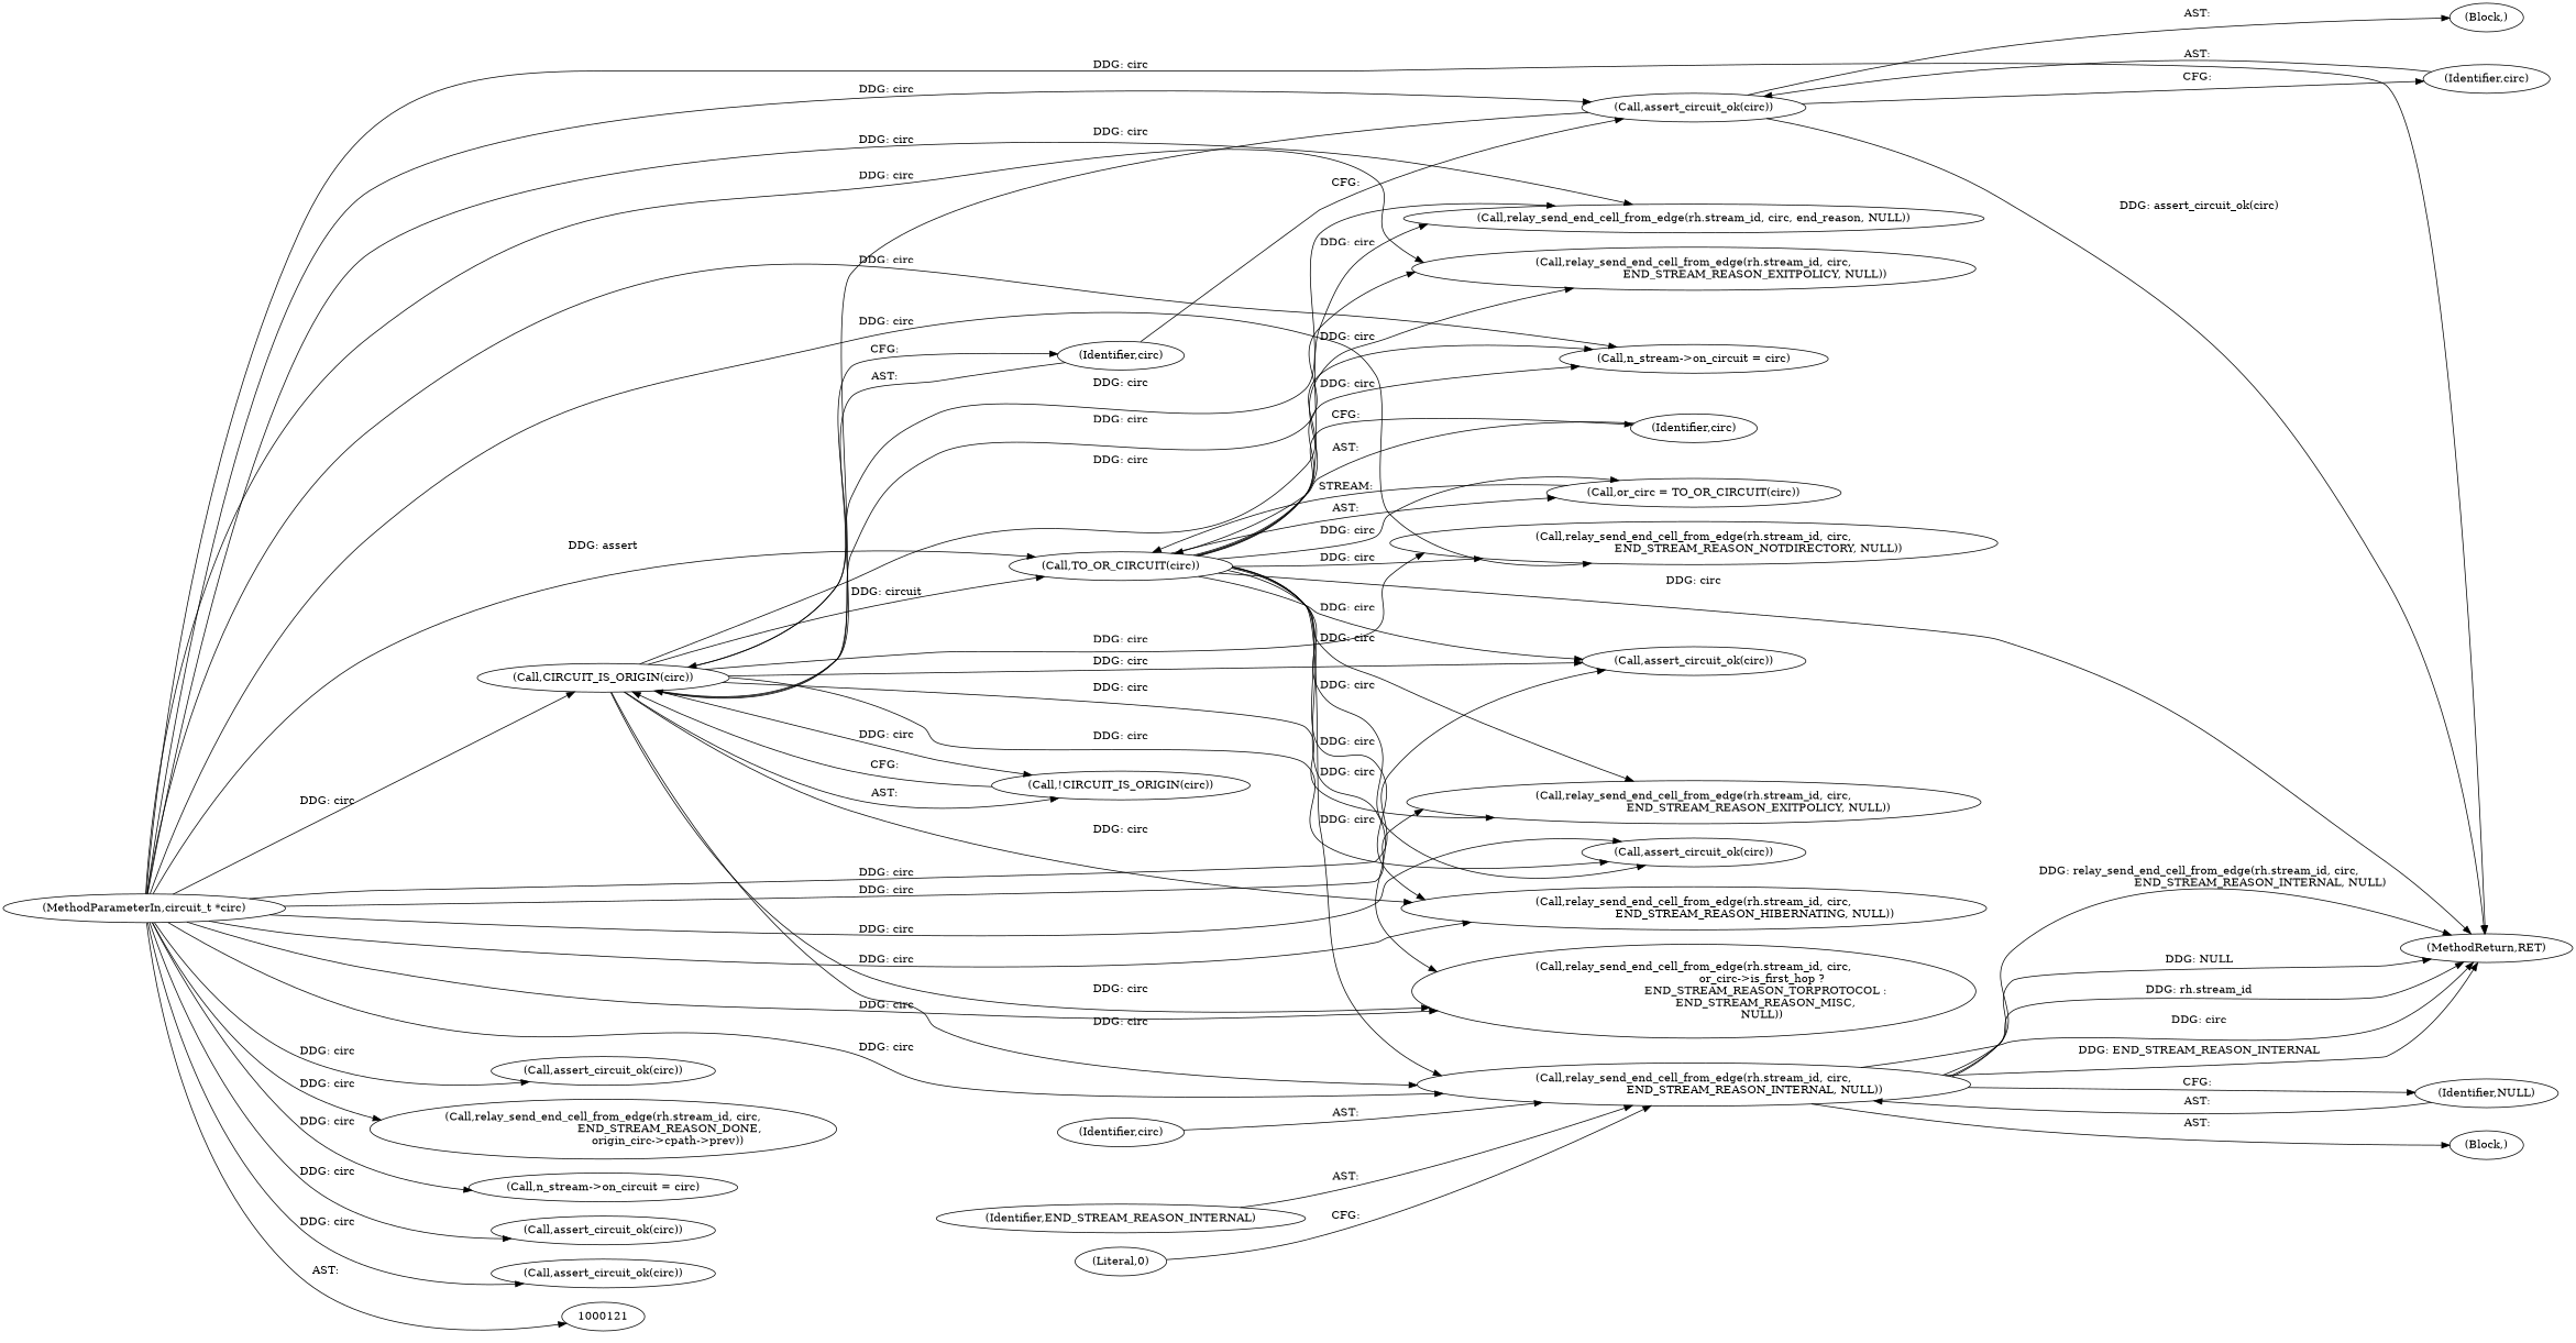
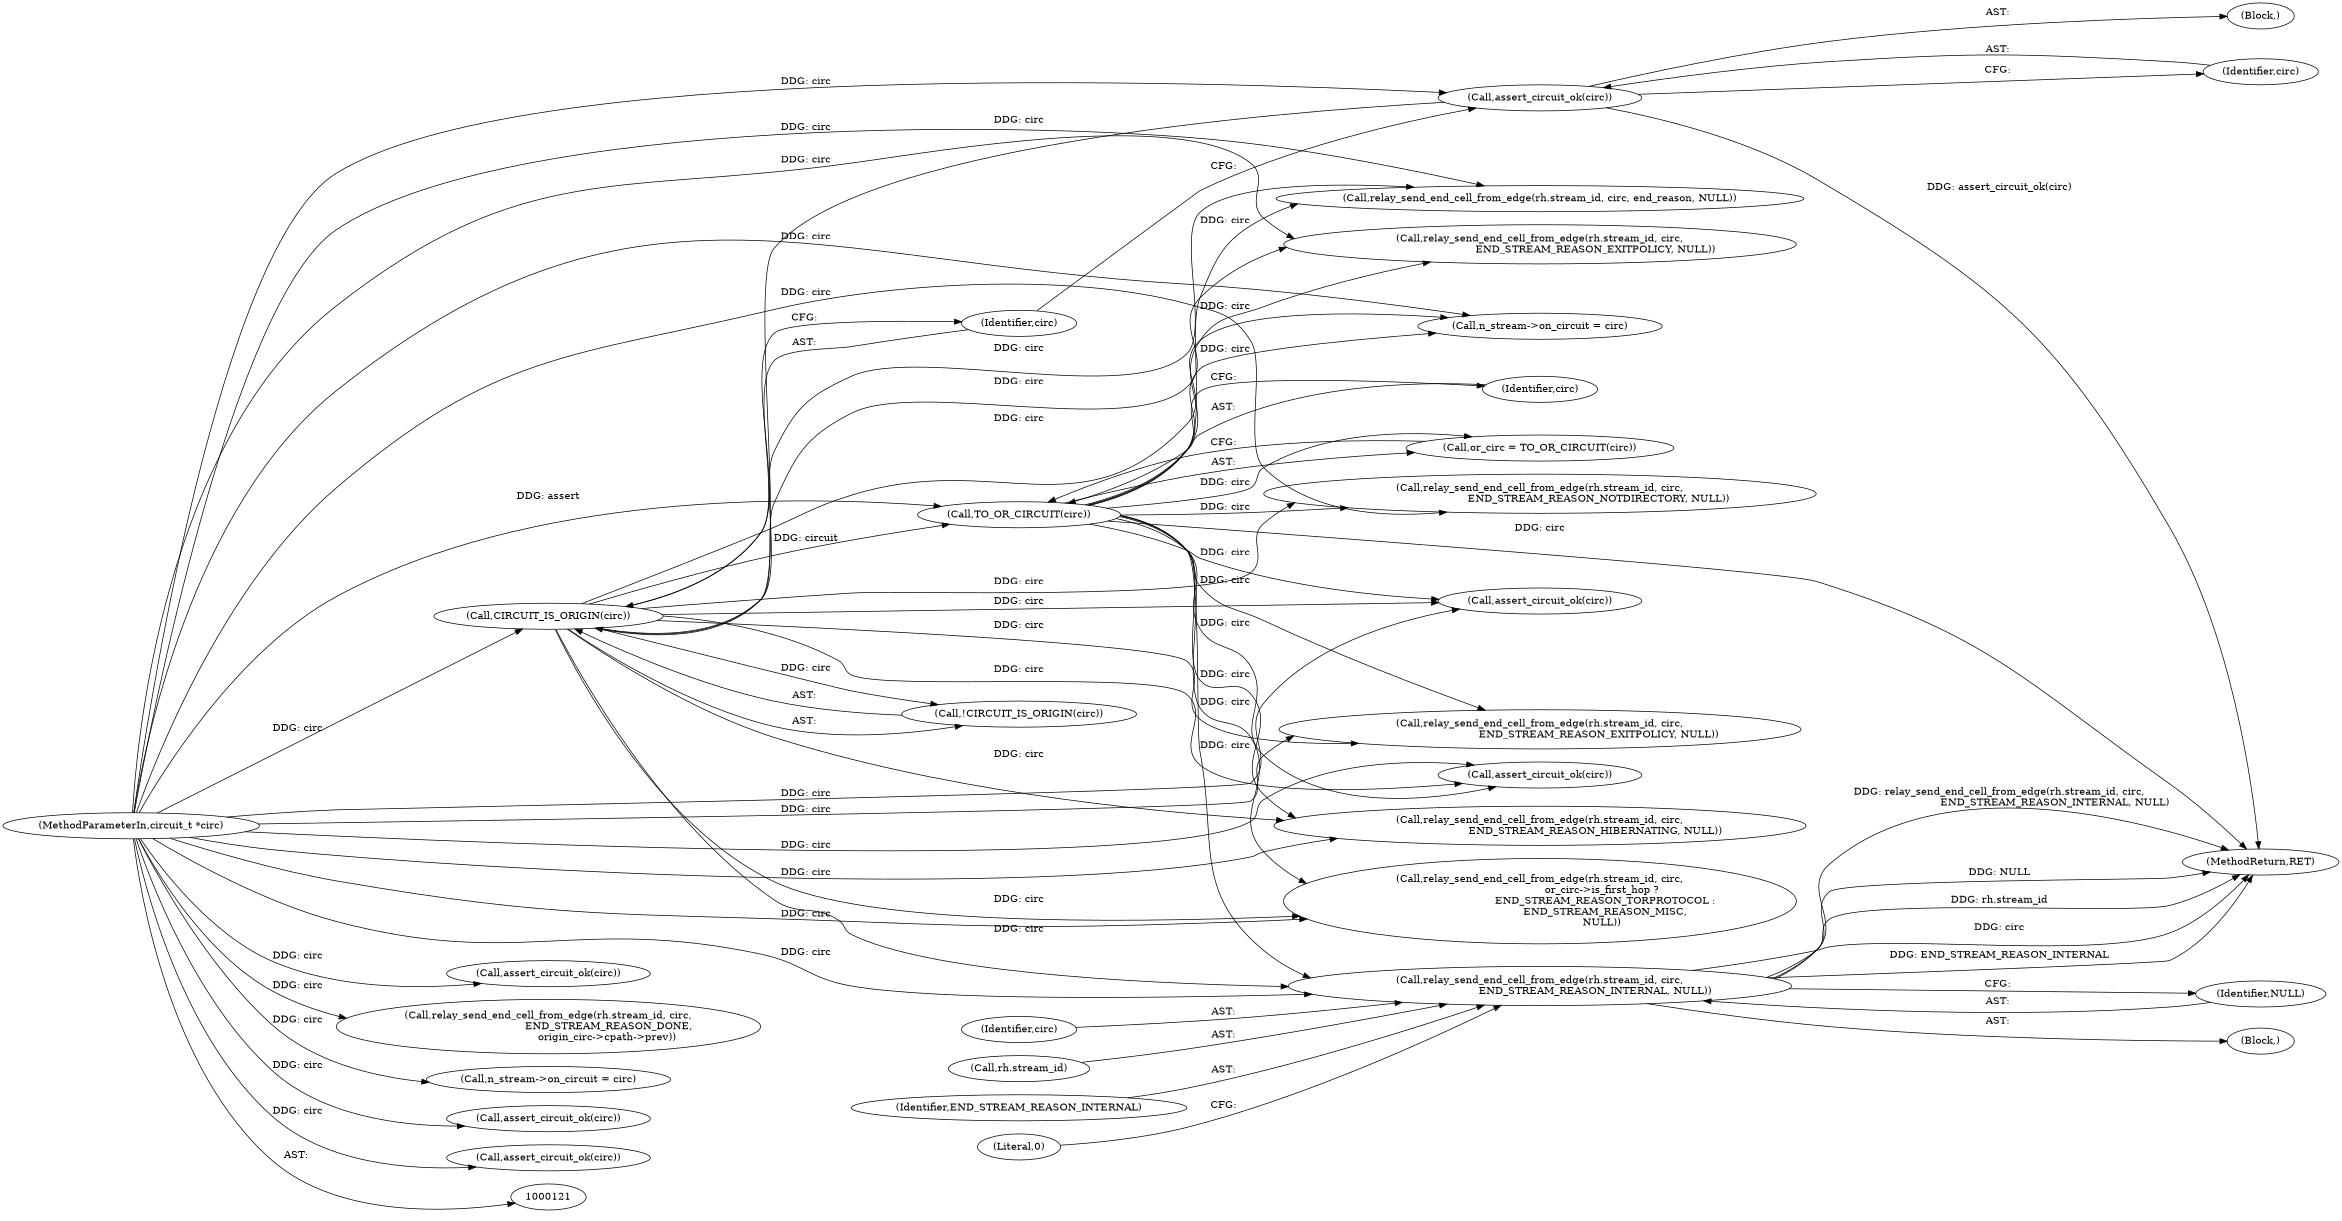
  digraph {
    rankdir=LR
    n1 [label="(Call,relay_send_end_cell_from_edge(rh.stream_id, circ,\n                                  END_STREAM_REASON_INTERNAL, NULL))"]
    n2 [label="(MethodReturn,RET)"]
    n3 [label="(Identifier,NULL)"]
    n4 [label="(Block,)"]
    n5 [label="(Call,TO_OR_CIRCUIT(circ))"]
    n6 [label="(Call,relay_send_end_cell_from_edge(rh.stream_id, circ,\n                                    END_STREAM_REASON_NOTDIRECTORY, NULL))"]
    n7 [label="(Call,assert_circuit_ok(circ))"]
    n8 [label="(Call,relay_send_end_cell_from_edge(rh.stream_id, circ, end_reason, NULL))"]
    n9 [label="(Identifier,circ)"]
    n10 [label="(Call,relay_send_end_cell_from_edge(rh.stream_id, circ,\n                                  END_STREAM_REASON_EXITPOLICY, NULL))"]
    n11 [label="(Call,relay_send_end_cell_from_edge(rh.stream_id, circ,\n                                    END_STREAM_REASON_EXITPOLICY, NULL))"]
    n12 [label="(Call,or_circ = TO_OR_CIRCUIT(circ))"]
    n13 [label="(Call,assert_circuit_ok(circ))"]
    n14 [label="(Call,relay_send_end_cell_from_edge(rh.stream_id, circ,\n                                  END_STREAM_REASON_HIBERNATING, NULL))"]
    n15 [label="(Call,relay_send_end_cell_from_edge(rh.stream_id, circ,\n                                      or_circ->is_first_hop ?\n                                        END_STREAM_REASON_TORPROTOCOL :\n                                        END_STREAM_REASON_MISC,\n                                      NULL))"]
    n16 [label="(Call,n_stream->on_circuit = circ)"]
    n17 [label="(Call,CIRCUIT_IS_ORIGIN(circ))"]
    n18 [label="(Identifier,circ)"]
    n19 [label="(Call,!CIRCUIT_IS_ORIGIN(circ))"]
    n20 [label="(Call,assert_circuit_ok(circ))"]
    n21 [label="(Identifier,circ)"]
    n22 [label="(Block,)"]
    n23 [label="(MethodParameterIn,circuit_t *circ)"]
    n24 [label="(Call,assert_circuit_ok(circ))"]
    n25 [label="(Call,relay_send_end_cell_from_edge(rh.stream_id, circ,\n                                     END_STREAM_REASON_DONE,\n                                    origin_circ->cpath->prev))"]
    n26 [label="(Call,n_stream->on_circuit = circ)"]
    n27 [label="(Call,assert_circuit_ok(circ))"]
    n28 [label="(Call,assert_circuit_ok(circ))"]
    1000121
    n30 [label="(Literal,0)"]
    n31 [label="(Identifier,circ)"]
+   n32 [label="(Call,rh.stream_id)"]
    n33 [label="(Identifier,END_STREAM_REASON_INTERNAL)"]
    n1 -> n2 [label="DDG: relay_send_end_cell_from_edge(rh.stream_id, circ,\n                                  END_STREAM_REASON_INTERNAL, NULL)"]
    n1 -> n2 [label="DDG: NULL"]
    n1 -> n2 [label="DDG: rh.stream_id"]
    n1 -> n2 [label="DDG: circ"]
    n1 -> n2 [label="DDG: END_STREAM_REASON_INTERNAL"]
    n1 -> n3 [label="CFG: "]
    n1 -> n4 [label="AST: "]
    n3 -> n1 [label="AST: "]
    n5 -> n1 [label="DDG: circ"]
    n5 -> n2 [label="DDG: circ"]
    n5 -> n6 [label="DDG: circ"]
    n5 -> n7 [label="DDG: circ"]
    n5 -> n8 [label="DDG: circ"]
    n5 -> n9 [label="CFG: "]
    n5 -> n10 [label="DDG: circ"]
    n5 -> n11 [label="DDG: circ"]
    n5 -> n12 [label="AST: "]
    n5 -> n12 [label="DDG: circ"]
    n5 -> n13 [label="DDG: circ"]
    n5 -> n14 [label="DDG: circ"]
    n5 -> n15 [label="DDG: circ"]
    n5 -> n16 [label="DDG: circ"]
    n9 -> n5 [label="AST: "]
-   n12 -> n5 [label="STREAM: "]
+   n12 -> n5 [label="CFG: "]
    n17 -> n1 [label="DDG: circ"]
    n17 -> n5 [label="DDG: circuit"]
    n17 -> n6 [label="DDG: circ"]
    n17 -> n7 [label="DDG: circ"]
    n17 -> n8 [label="DDG: circ"]
    n17 -> n10 [label="DDG: circ"]
    n17 -> n11 [label="DDG: circ"]
    n17 -> n13 [label="DDG: circ"]
    n17 -> n14 [label="DDG: circ"]
    n17 -> n15 [label="DDG: circ"]
    n17 -> n16 [label="DDG: circ"]
    n17 -> n18 [label="CFG: "]
    n17 -> n19 [label="AST: "]
    n17 -> n19 [label="DDG: circ"]
    n18 -> n17 [label="AST: "]
    n18 -> n20 [label="CFG: "]
-   n19 -> n17 [label="CFG: "]
+   n19 -> n17 [label="AST: "]
    n20 -> n2 [label="DDG: assert_circuit_ok(circ)"]
    n20 -> n17 [label="DDG: circ"]
    n20 -> n21 [label="CFG: "]
    n20 -> n22 [label="AST: "]
    n21 -> n20 [label="AST: "]
    n23 -> n1 [label="DDG: circ"]
-   n23 -> n2 [label="DDG: circ"]
    n23 -> n5 [label="DDG: assert"]
    n23 -> n6 [label="DDG: circ"]
    n23 -> n7 [label="DDG: circ"]
    n23 -> n8 [label="DDG: circ"]
    n23 -> n10 [label="DDG: circ"]
    n23 -> n11 [label="DDG: circ"]
    n23 -> n13 [label="DDG: circ"]
    n23 -> n14 [label="DDG: circ"]
    n23 -> n15 [label="DDG: circ"]
    n23 -> n16 [label="DDG: circ"]
    n23 -> n17 [label="DDG: circ"]
    n23 -> n20 [label="DDG: circ"]
    n23 -> n24 [label="DDG: circ"]
    n23 -> n25 [label="DDG: circ"]
    n23 -> n26 [label="DDG: circ"]
    n23 -> n27 [label="DDG: circ"]
    n23 -> n28 [label="DDG: circ"]
    n23 -> 1000121 [label="AST: "]
    n30 -> n1 [label="CFG: "]
    n31 -> n1 [label="AST: "]
+   n32 -> n1 [label="AST: "]
    n33 -> n1 [label="AST: "]
  }
